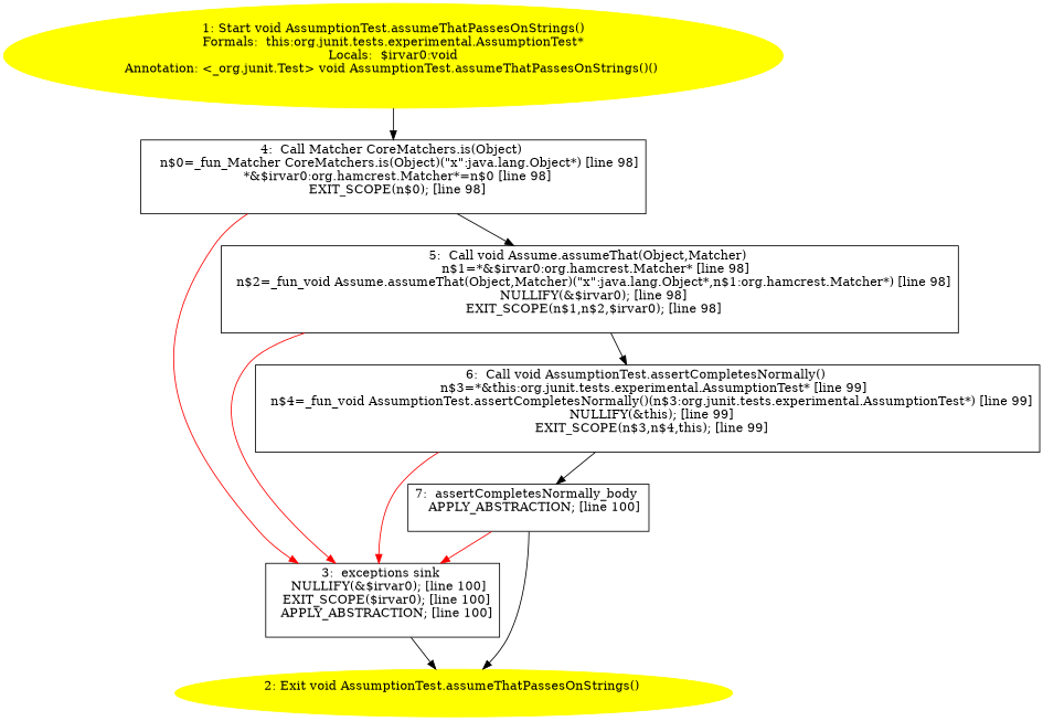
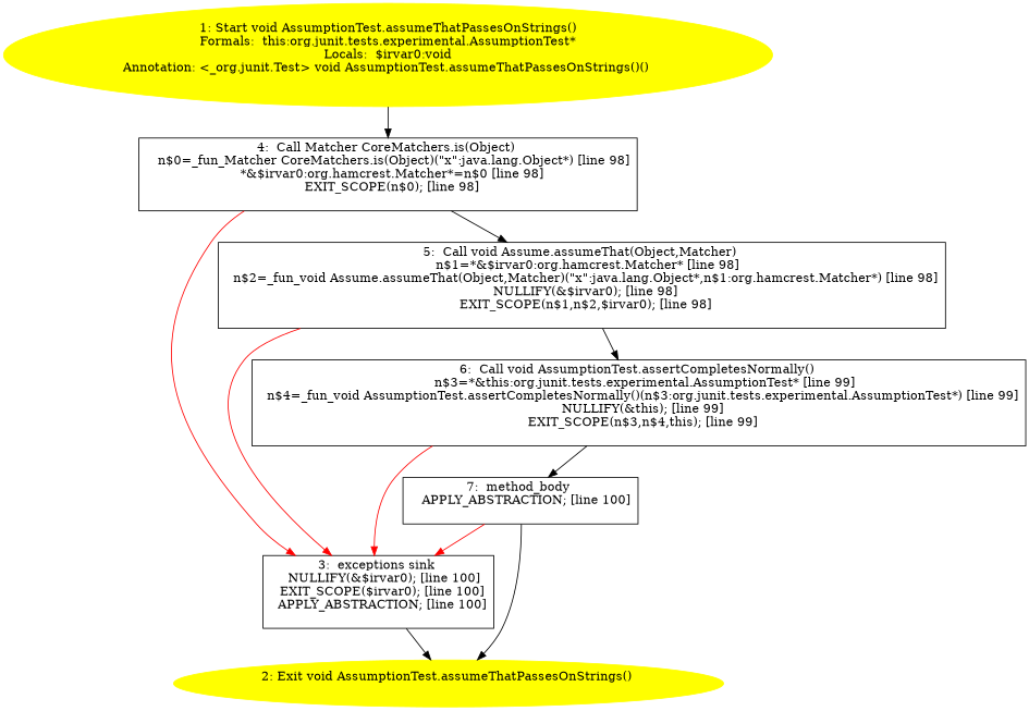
  digraph {
    node [shape=box]
    n1 [color=yellow label="1: Start void AssumptionTest.assumeThatPassesOnStrings()\nFormals:  this:org.junit.tests.experimental.AssumptionTest*\nLocals:  $irvar0:void\nAnnotation: <_org.junit.Test> void AssumptionTest.assumeThatPassesOnStrings()() \n  " style=filled shape=""]
    n2 [label="4:  Call Matcher CoreMatchers.is(Object) \n   n$0=_fun_Matcher CoreMatchers.is(Object)(\"x\":java.lang.Object*) [line 98]\n  *&$irvar0:org.hamcrest.Matcher*=n$0 [line 98]\n  EXIT_SCOPE(n$0); [line 98]\n "]
    n3 [label="3:  exceptions sink \n   NULLIFY(&$irvar0); [line 100]\n  EXIT_SCOPE($irvar0); [line 100]\n  APPLY_ABSTRACTION; [line 100]\n "]
    n4 [label="5:  Call void Assume.assumeThat(Object,Matcher) \n   n$1=*&$irvar0:org.hamcrest.Matcher* [line 98]\n  n$2=_fun_void Assume.assumeThat(Object,Matcher)(\"x\":java.lang.Object*,n$1:org.hamcrest.Matcher*) [line 98]\n  NULLIFY(&$irvar0); [line 98]\n  EXIT_SCOPE(n$1,n$2,$irvar0); [line 98]\n "]
    n5 [color=yellow label="2: Exit void AssumptionTest.assumeThatPassesOnStrings() \n  " style=filled shape=""]
    n6 [label="6:  Call void AssumptionTest.assertCompletesNormally() \n   n$3=*&this:org.junit.tests.experimental.AssumptionTest* [line 99]\n  n$4=_fun_void AssumptionTest.assertCompletesNormally()(n$3:org.junit.tests.experimental.AssumptionTest*) [line 99]\n  NULLIFY(&this); [line 99]\n  EXIT_SCOPE(n$3,n$4,this); [line 99]\n "]
-   n7 [label="7:  assertCompletesNormally_body \n   APPLY_ABSTRACTION; [line 100]\n "]
+   n7 [label="7:  method_body \n   APPLY_ABSTRACTION; [line 100]\n "]
    n1 -> n2
    n2 -> n3 [color=red]
    n2 -> n4
    n3 -> n5
    n4 -> n3 [color=red]
    n4 -> n6
    n6 -> n3 [color=red]
    n6 -> n7
    n7 -> n3 [color=red]
    n7 -> n5
  }
